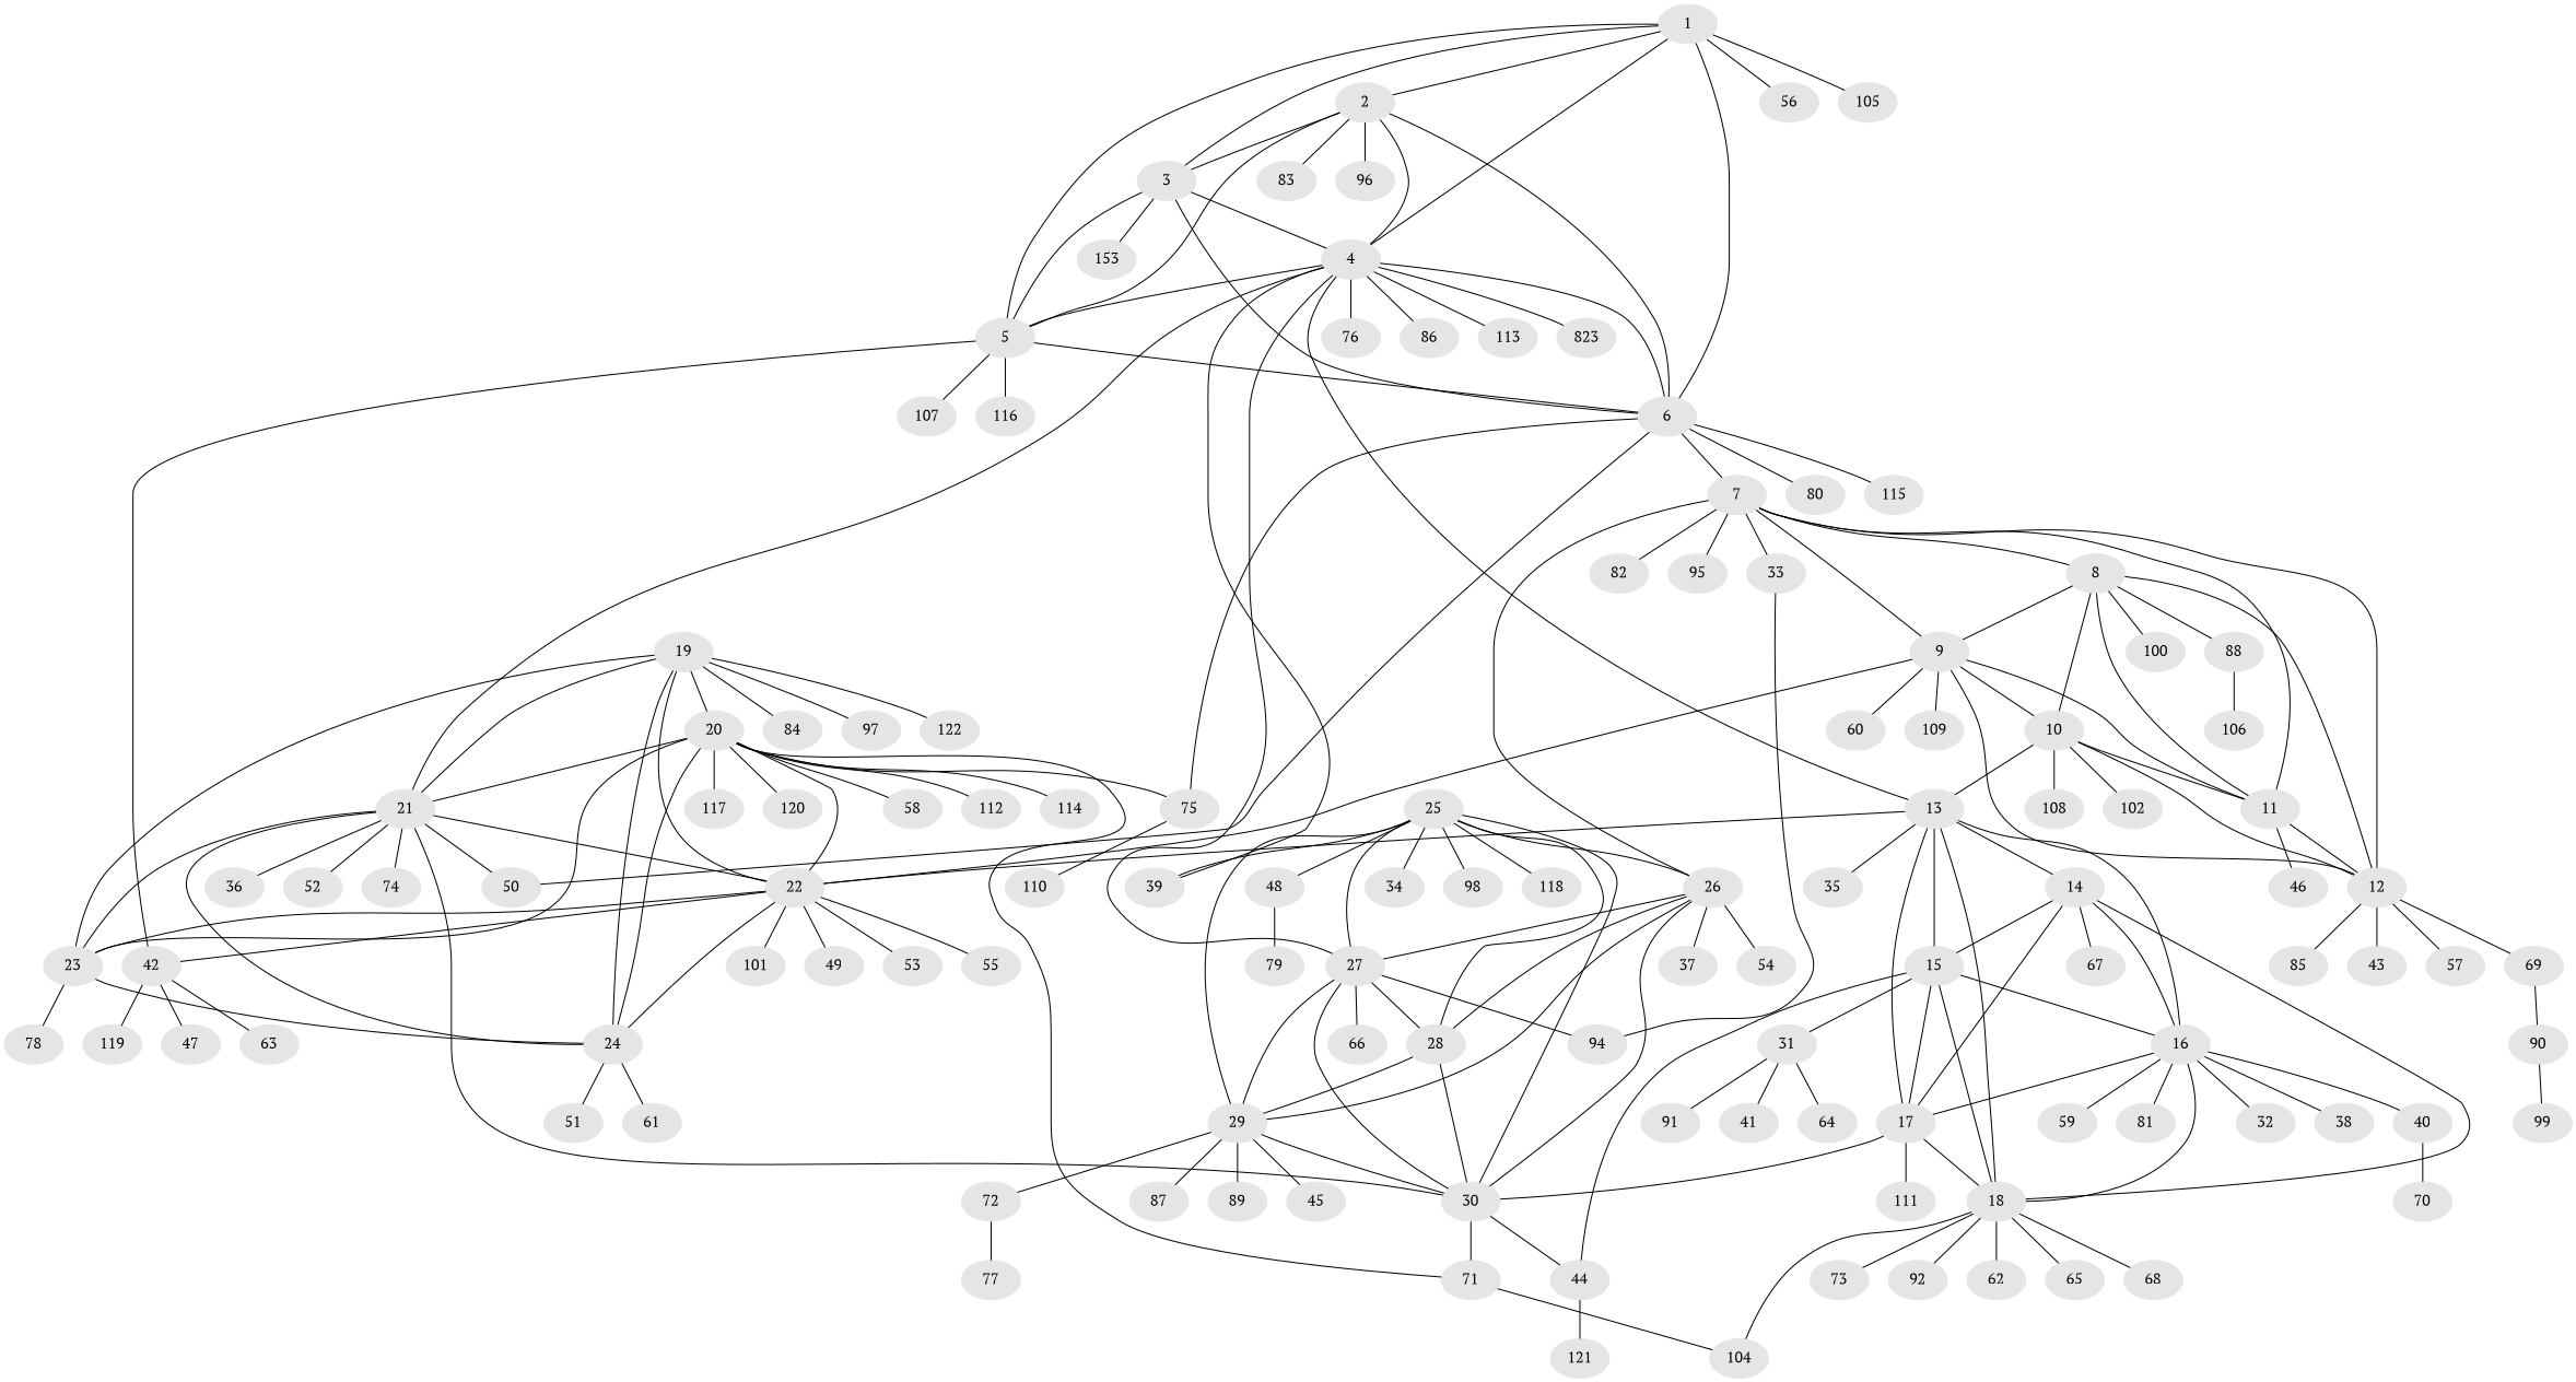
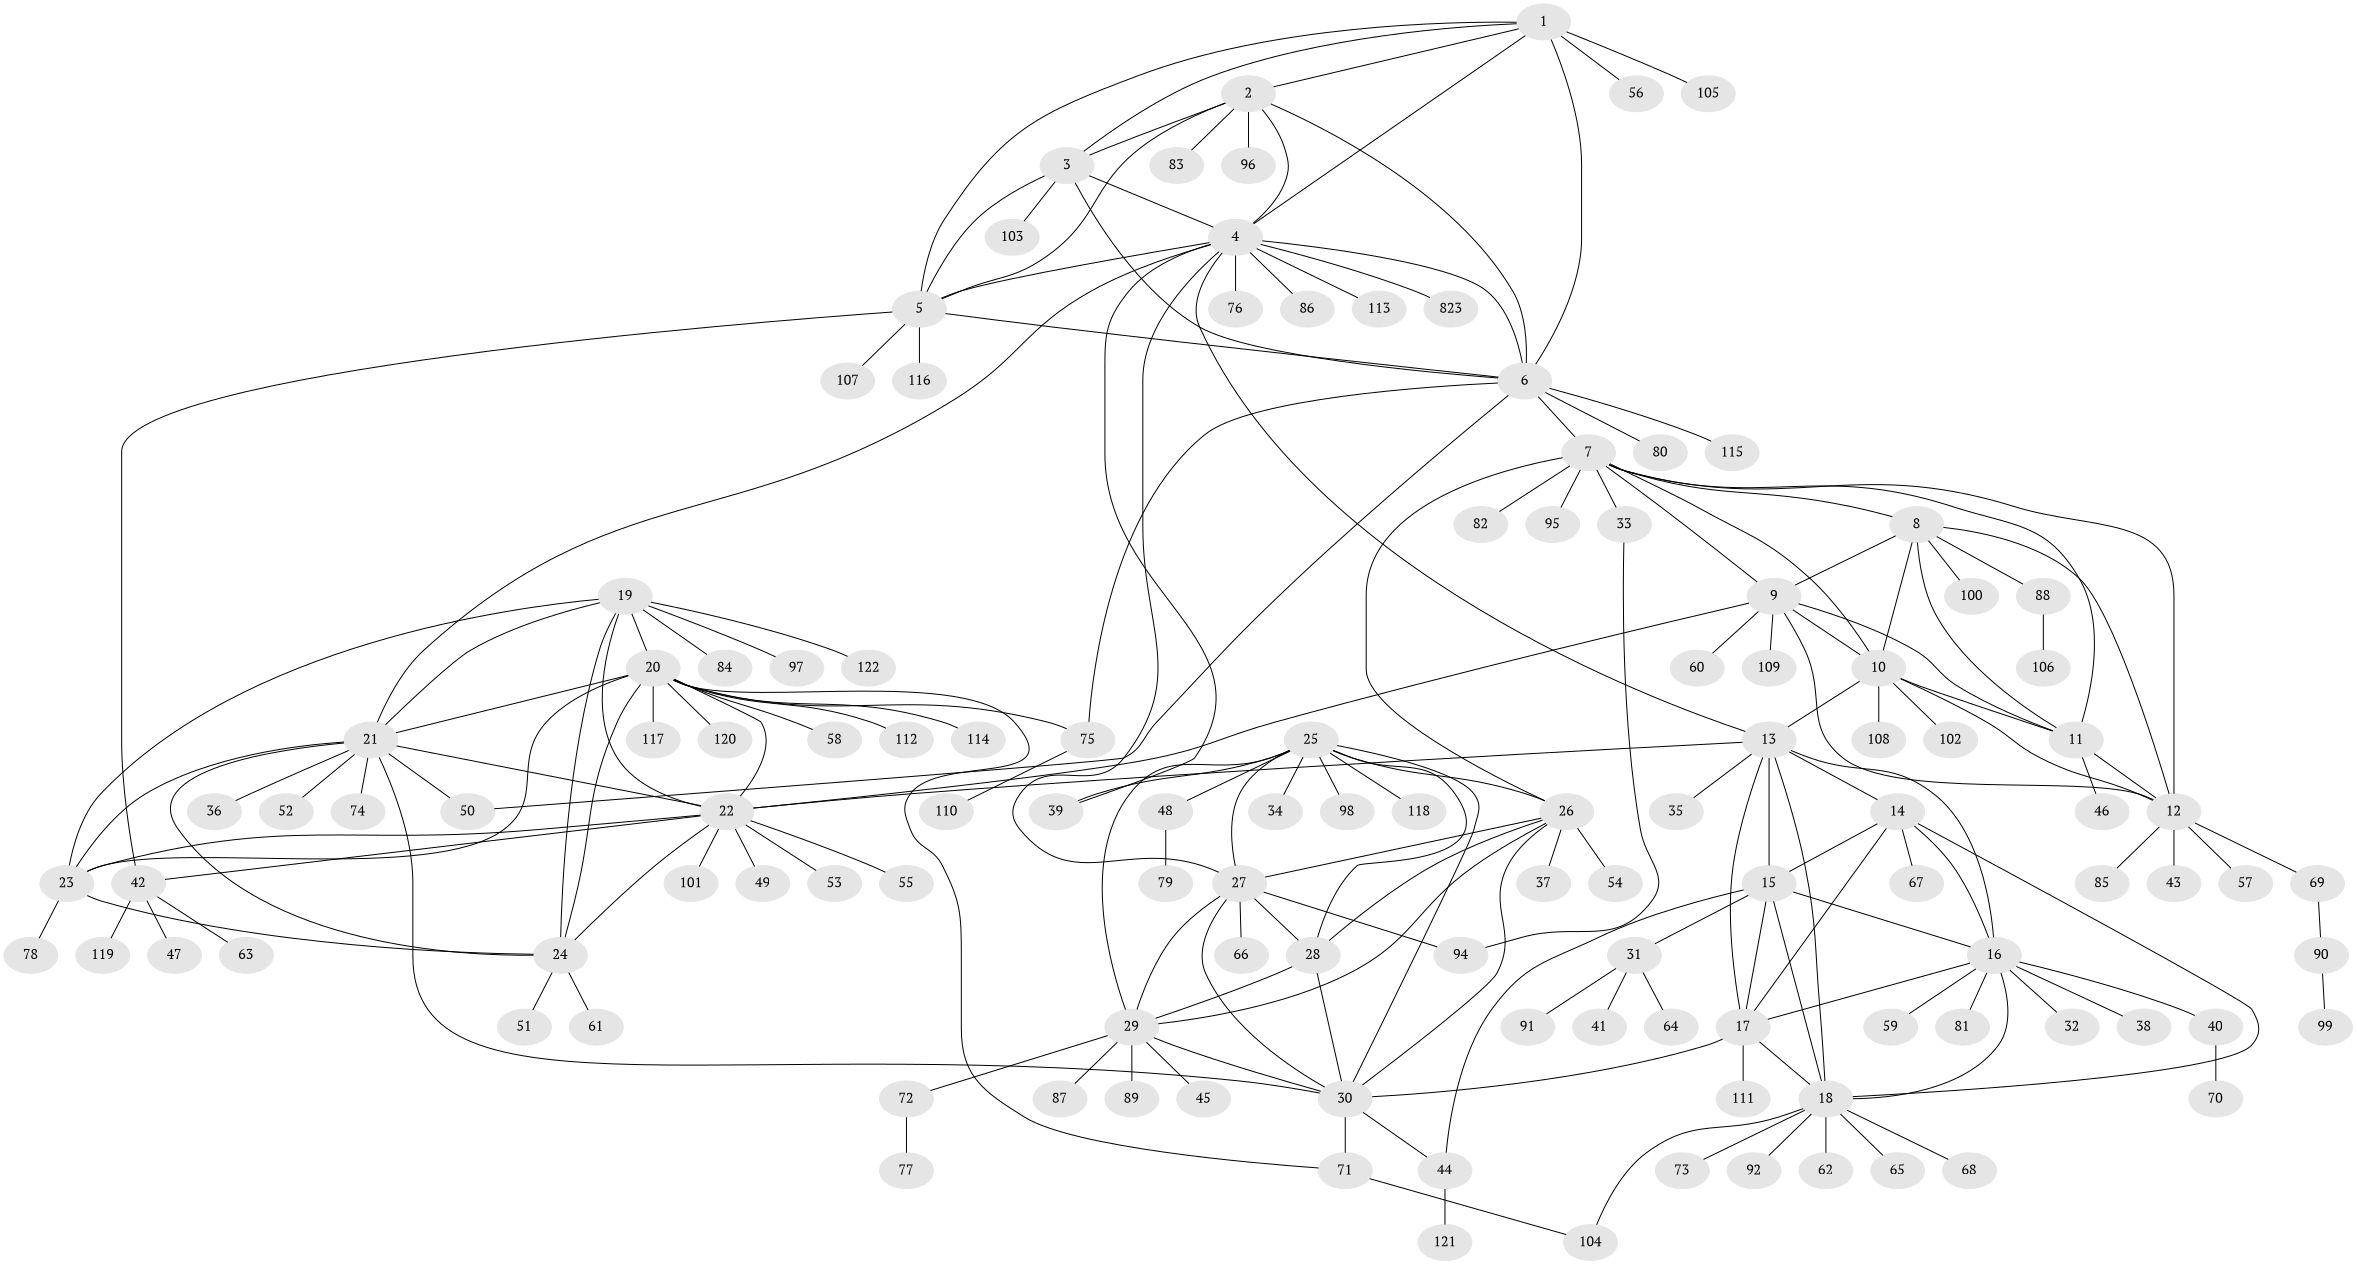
  graph {
    fontname="PT Serif"
    node [color=gray90 fontname="PT Serif" style=filled]
    edge [fontname="PT Serif"]
    1
    2
    3
    4
    5
    6
    56
    105
    83
    96
-   103 [label=153]
+   103
    13
    21
    27
    39
    76
    86
    113
    n19 [label=823]
    42
    107
    116
    7
    50
    75
    80
    115
    22
    14
    15
    16
    17
    18
    35
    30
    23
    24
    36
    52
    74
    28
    29
    66
    94
    47
    63
    119
    8
    9
    10
    11
    12
    26
    33
    82
    95
    110
    88
    100
    60
    109
    102
    108
    46
    43
    57
    69
    85
    37
    54
    106
    49
    53
    55
    101
    90
    99
    67
    31
    44
    32
    38
    40
    59
    81
    111
    62
    65
    68
    73
    92
    104
    41
    64
    91
    121
    70
    71
    19
    20
    84
    97
    122
    58
    112
    114
    117
    120
    78
    51
    61
    25
    34
    48
    98
    118
    45
    72
    87
    89
    79
    77
    1 -- 2
    1 -- 3
    1 -- 4
    1 -- 5
    1 -- 6
    1 -- 56
    1 -- 105
    2 -- 3
    2 -- 4
    2 -- 5
    2 -- 6
    2 -- 83
    2 -- 96
    3 -- 4
    3 -- 5
    3 -- 6
    3 -- 103
    4 -- 5
    4 -- 6
    4 -- 13
    4 -- 21
    4 -- 27
    4 -- 39
    4 -- 76
    4 -- 86
    4 -- 113
    4 -- n19
    5 -- 6
    5 -- 42
    5 -- 107
    5 -- 116
    6 -- 7
    6 -- 50
    6 -- 75
    6 -- 80
    6 -- 115
    13 -- 22
    13 -- 14
    13 -- 15
    13 -- 16
    13 -- 17
    13 -- 18
    13 -- 35
    21 -- 50
    21 -- 22
    21 -- 30
    21 -- 23
    21 -- 24
    21 -- 36
    21 -- 52
    21 -- 74
    27 -- 30
    27 -- 28
    27 -- 29
    27 -- 66
    27 -- 94
    42 -- 47
    42 -- 63
    42 -- 119
    7 -- 8
    7 -- 9
+   7 -- 10
    7 -- 11
    7 -- 12
    7 -- 26
    7 -- 33
    7 -- 82
    7 -- 95
    75 -- 110
    22 -- 42
    22 -- 23
    22 -- 24
    22 -- 49
    22 -- 53
    22 -- 55
    22 -- 101
    14 -- 15
    14 -- 16
    14 -- 17
    14 -- 18
    14 -- 67
    15 -- 16
    15 -- 17
    15 -- 18
    15 -- 31
    15 -- 44
    16 -- 17
    16 -- 18
    16 -- 32
    16 -- 38
    16 -- 40
    16 -- 59
    16 -- 81
    17 -- 18
    17 -- 30
    17 -- 111
    18 -- 62
    18 -- 65
    18 -- 68
    18 -- 73
    18 -- 92
    18 -- 104
    30 -- 44
    30 -- 71
    23 -- 24
    23 -- 78
    24 -- 51
    24 -- 61
    28 -- 30
    28 -- 29
    29 -- 30
    29 -- 45
    29 -- 72
    29 -- 87
    29 -- 89
    8 -- 9
    8 -- 10
    8 -- 11
    8 -- 12
    8 -- 88
    8 -- 100
    9 -- 22
    9 -- 10
    9 -- 11
    9 -- 12
    9 -- 60
    9 -- 109
    10 -- 13
    10 -- 11
    10 -- 12
    10 -- 102
    10 -- 108
    11 -- 12
    11 -- 46
    12 -- 43
    12 -- 57
    12 -- 69
    12 -- 85
    26 -- 27
    26 -- 30
    26 -- 28
    26 -- 29
    26 -- 37
    26 -- 54
    33 -- 94
    88 -- 106
    69 -- 90
    90 -- 99
    31 -- 41
    31 -- 64
    31 -- 91
    44 -- 121
    40 -- 70
    71 -- 104
    19 -- 21
    19 -- 22
    19 -- 23
    19 -- 24
    19 -- 20
    19 -- 84
    19 -- 97
    19 -- 122
    20 -- 21
    20 -- 75
    20 -- 22
    20 -- 23
    20 -- 24
    20 -- 71
    20 -- 58
    20 -- 112
    20 -- 114
    20 -- 117
    20 -- 120
    25 -- 27
    25 -- 39
    25 -- 30
    25 -- 28
    25 -- 29
    25 -- 26
    25 -- 34
    25 -- 48
    25 -- 98
    25 -- 118
    48 -- 79
    72 -- 77
  }
